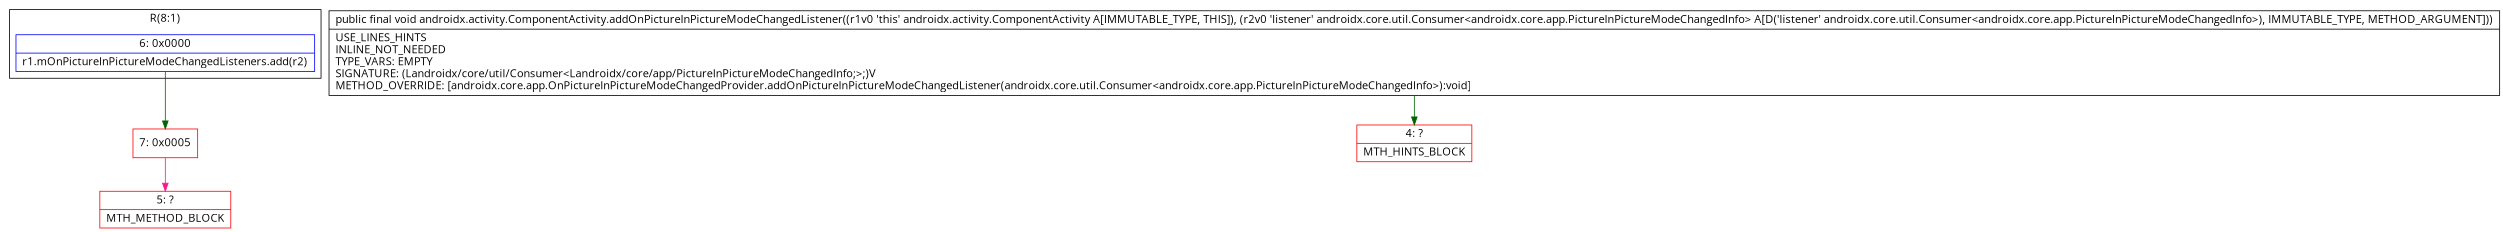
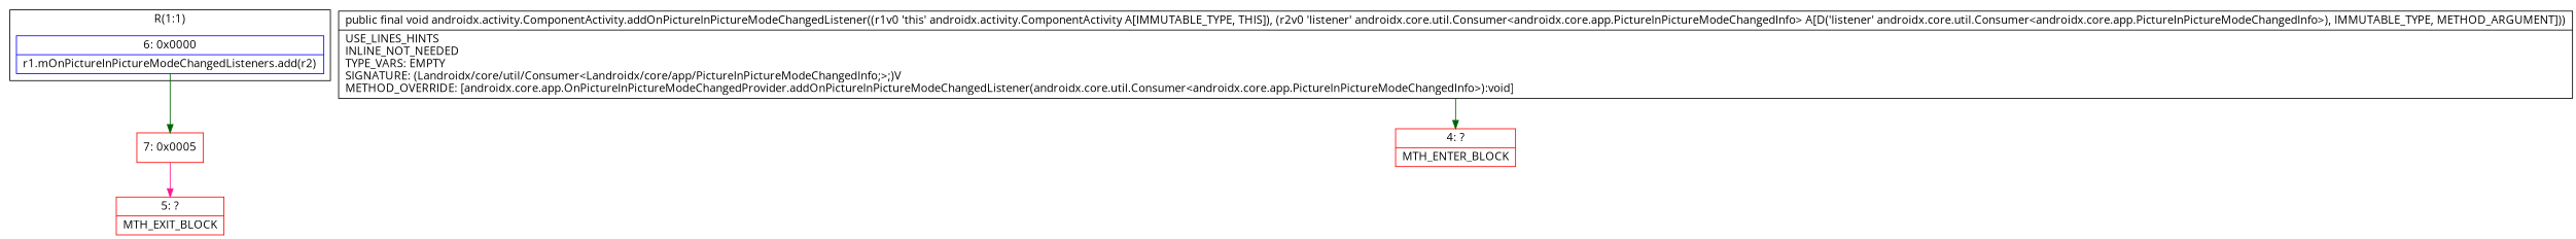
  digraph {
    fontname="Open Sans"
    node [color=red fontname="Open Sans" shape=record]
    edge [color=darkgreen fontname="Open Sans"]
    n1 [color=blue label="{6\:\ 0x0000|r1.mOnPictureInPictureModeChangedListeners.add(r2)\l}"]
    n2 [label="{7\:\ 0x0005}"]
-   n3 [label="{5\:\ ?|MTH_METHOD_BLOCK\l}"]
-   n4 [label="{4\:\ ?|MTH_HINTS_BLOCK\l}"]
+   n3 [label="{5\:\ ?|MTH_EXIT_BLOCK\l}"]
+   n4 [label="{4\:\ ?|MTH_ENTER_BLOCK\l}"]
    n5 [label="{public final void androidx.activity.ComponentActivity.addOnPictureInPictureModeChangedListener((r1v0 'this' androidx.activity.ComponentActivity A[IMMUTABLE_TYPE, THIS]), (r2v0 'listener' androidx.core.util.Consumer\<androidx.core.app.PictureInPictureModeChangedInfo\> A[D('listener' androidx.core.util.Consumer\<androidx.core.app.PictureInPictureModeChangedInfo\>), IMMUTABLE_TYPE, METHOD_ARGUMENT]))  | USE_LINES_HINTS\lINLINE_NOT_NEEDED\lTYPE_VARS: EMPTY\lSIGNATURE: (Landroidx\/core\/util\/Consumer\<Landroidx\/core\/app\/PictureInPictureModeChangedInfo;\>;)V\lMETHOD_OVERRIDE: [androidx.core.app.OnPictureInPictureModeChangedProvider.addOnPictureInPictureModeChangedListener(androidx.core.util.Consumer\<androidx.core.app.PictureInPictureModeChangedInfo\>):void]\l}" color=""]
    subgraph cluster_1 {
-     label="R(8:1)"
+     label="R(1:1)"
      n1
    }
    n1 -> n2
    n2 -> n3 [color=deeppink]
    n5 -> n4
  }
